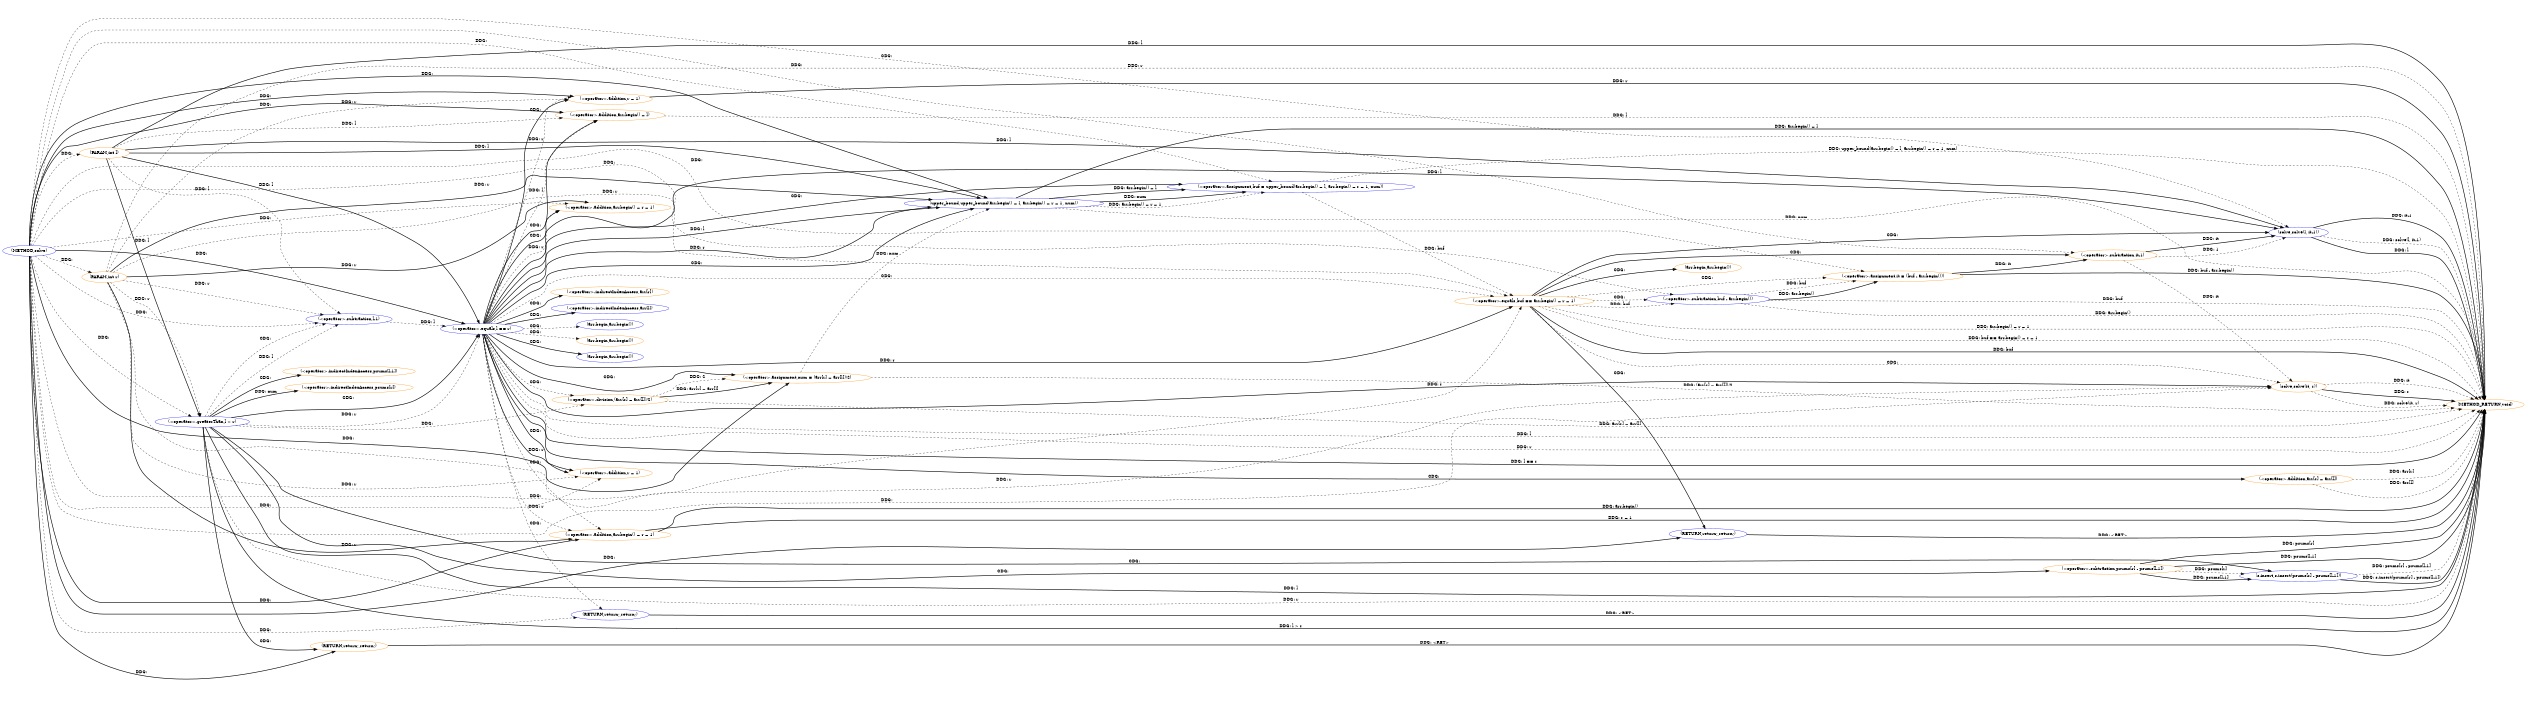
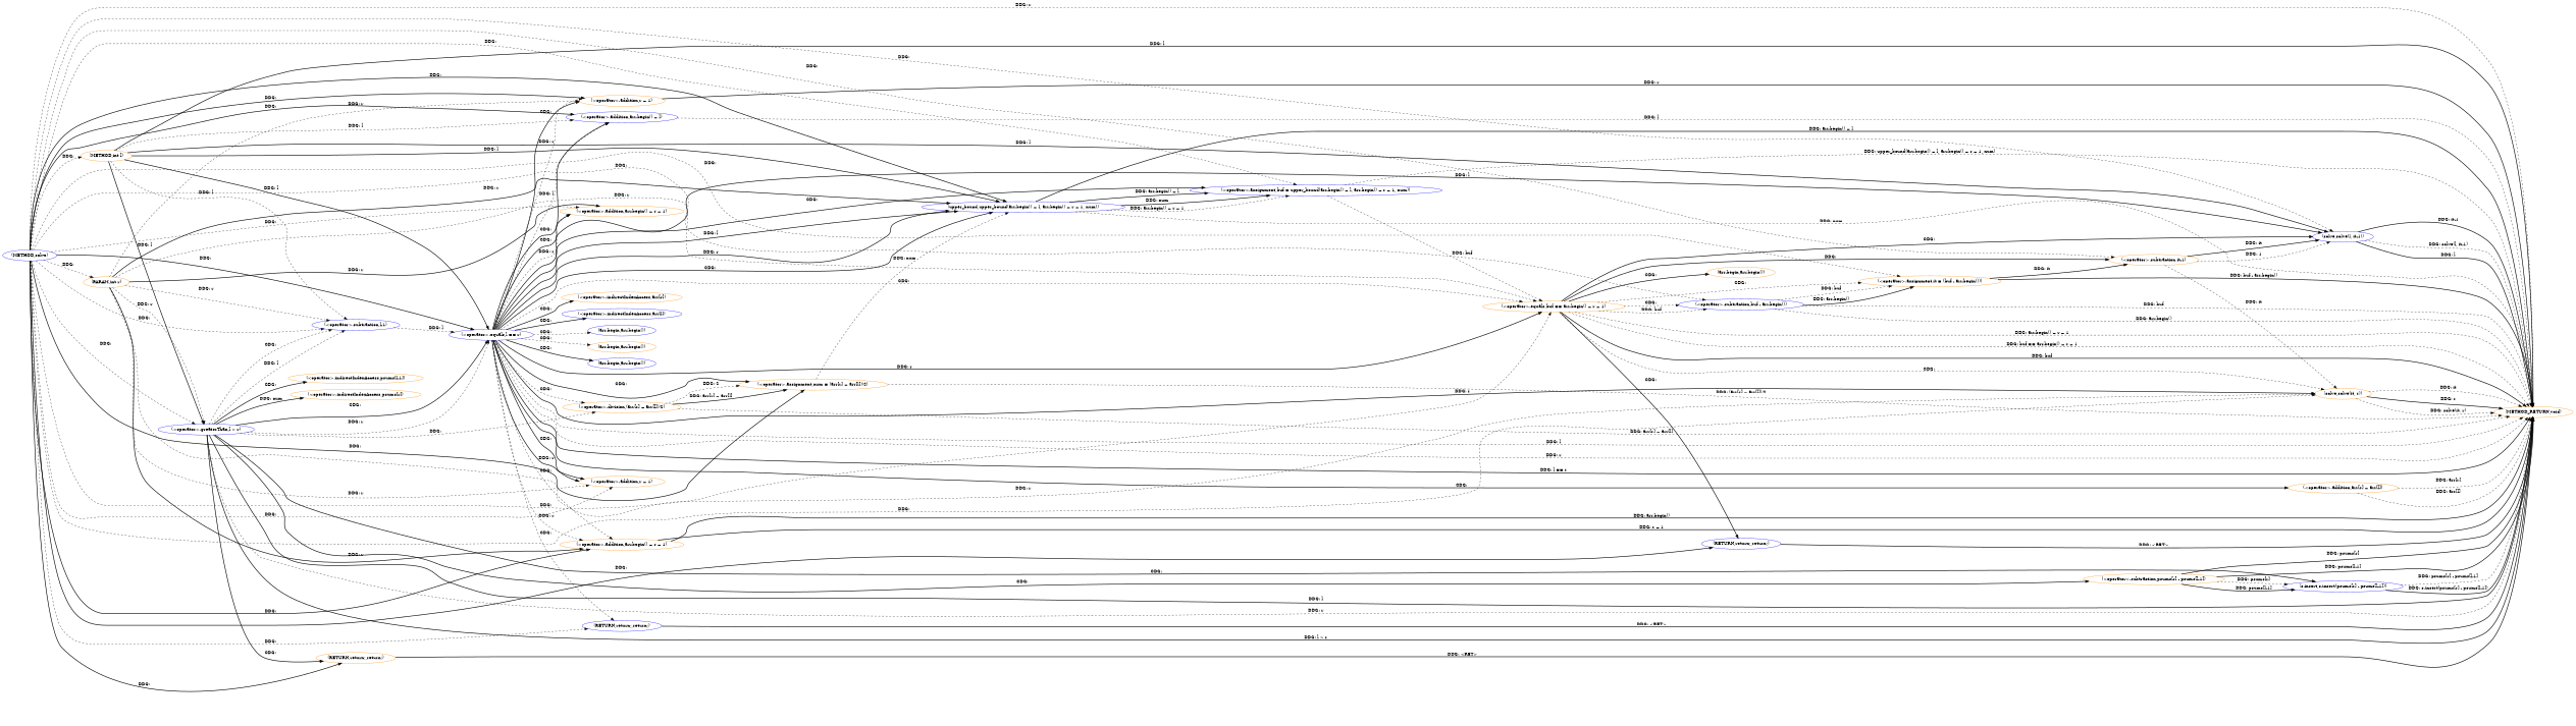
  digraph {
    fontname="DejaVu Serif"
    rankdir=LR
    node [color=darkorange fontname="DejaVu Serif"]
    edge [fontname="DejaVu Serif" style=dashed]
    n1 [color=blue label="(METHOD,solve)"]
-   n2 [label="(PARAM,int l)"]
+   n2 [label="(METHOD,int l)"]
    n3 [label="(PARAM,int r)"]
    n4 [label="(<operator>.assignment,num = (arr[r] + arr[l])/2)"]
    n5 [color=blue label="(<operator>.assignment,buf = upper_bound(arr.begin() + l, arr.begin() + r + 1, num))"]
    n6 [label="(<operator>.assignment,it = (buf - arr.begin()))"]
    n7 [color=blue label="(solve,solve(l, it-1))"]
    n8 [label="(solve,solve(it, r))"]
    n9 [color=blue label="(<operator>.greaterThan,l > r)"]
    n10 [color=blue label="(<operator>.equals,l == r)"]
    n11 [label="(<operator>.equals,buf == arr.begin() + r + 1)"]
    n12 [label="(RETURN,return;,return;)"]
    n13 [color=blue label="(RETURN,return;,return;)"]
    n14 [color=blue label="(upper_bound,upper_bound(arr.begin() + l, arr.begin() + r + 1, num))"]
    n15 [color=blue label="(RETURN,return;,return;)"]
    n16 [color=blue label="(<operator>.subtraction,buf - arr.begin())"]
    n17 [label="(<operator>.subtraction,it-1)"]
-   n18 [label="(<operator>.addition,arr.begin() + l)"]
+   n18 [color=blue label="(<operator>.addition,arr.begin() + l)"]
    n19 [label="(<operator>.addition,arr.begin() + r + 1)"]
    n20 [label="(<operator>.addition,arr.begin() + r + 1)"]
    n21 [color=blue label="(<operator>.subtraction,l-1)"]
    n22 [label="(<operator>.addition,r + 1)"]
    n23 [label="(<operator>.addition,r + 1)"]
    n24 [label="(METHOD_RETURN,void)"]
    n25 [label="(<operator>.division,(arr[r] + arr[l])/2)"]
    n26 [color=blue label="(s.insert,s.insert(psums[r] - psums[l-1]))"]
    n27 [label="(<operator>.subtraction,psums[r] - psums[l-1])"]
    n28 [label="(<operator>.indirectIndexAccess,psums[r])"]
    n29 [label="(<operator>.indirectIndexAccess,psums[l-1])"]
    n30 [label="(<operator>.addition,arr[r] + arr[l])"]
    n31 [label="(<operator>.indirectIndexAccess,arr[r])"]
    n32 [color=blue label="(<operator>.indirectIndexAccess,arr[l])"]
    n33 [color=blue label="(arr.begin,arr.begin())"]
    n34 [label="(arr.begin,arr.begin())"]
    n35 [color=blue label="(arr.begin,arr.begin())"]
    n36 [label="(arr.begin,arr.begin())"]
    n1 -> n2 [label="DDG: "]
    n1 -> n3 [label="DDG: "]
    n1 -> n4 [label="DDG: " style=bold]
    n1 -> n5 [label="DDG: "]
    n1 -> n6 [label="DDG: "]
-   n1 -> n7 [label="CDG: "]
+   n1 -> n7 [label="DDG: "]
    n1 -> n8 [label="DDG: "]
    n1 -> n9 [label="DDG: "]
    n1 -> n10 [label="DDG: " style=bold]
    n1 -> n11 [label="DDG: "]
    n1 -> n12 [label="DDG: " style=bold]
    n1 -> n13 [label="DDG: "]
    n1 -> n14 [label="DDG: " style=bold]
    n1 -> n15 [label="DDG: " style=bold]
    n1 -> n16 [label="DDG: "]
    n1 -> n17 [label="DDG: "]
    n1 -> n18 [label="DDG: " style=bold]
    n1 -> n19 [label="DDG: "]
    n1 -> n20 [label="DDG: " style=bold]
    n1 -> n21 [label="DDG: "]
    n1 -> n22 [label="DDG: "]
    n1 -> n23 [label="DDG: " style=bold]
    n2 -> n7 [label="DDG: l" style=bold]
    n2 -> n9 [label="DDG: l" style=bold]
    n2 -> n10 [label="DDG: l" style=bold]
    n2 -> n14 [label="DDG: l" style=bold]
    n2 -> n18 [label="DDG: l"]
    n2 -> n21 [label="DDG: l"]
    n2 -> n24 [label="DDG: l" style=bold]
    n3 -> n8 [label="DDG: r"]
    n3 -> n9 [label="DDG: r"]
    n3 -> n11 [label="DDG: r"]
    n3 -> n14 [label="DDG: r" style=bold]
    n3 -> n19 [label="DDG: r" style=bold]
    n3 -> n20 [label="DDG: r" style=bold]
    n3 -> n21 [label="DDG: r"]
    n3 -> n22 [label="DDG: r"]
    n3 -> n23 [label="DDG: r"]
-   n3 -> n24 [label="DDG: r"]
+   n1 -> n24 [label="DDG: r"]
    n4 -> n14 [label="DDG: num"]
    n4 -> n24 [label="DDG: (arr[r] + arr[l])/2"]
    n5 -> n11 [label="DDG: buf"]
    n5 -> n24 [label="DDG: upper_bound(arr.begin() + l, arr.begin() + r + 1, num)"]
    n6 -> n17 [label="DDG: it" style=bold]
    n6 -> n24 [label="DDG: buf - arr.begin()" style=bold]
    n7 -> n24 [label="DDG: l" style=bold]
    n7 -> n24 [label="DDG: it-1" style=bold]
    n7 -> n24 [label="DDG: solve(l, it-1)"]
    n8 -> n24 [label="DDG: it"]
    n8 -> n24 [label="DDG: r" style=bold]
    n8 -> n24 [label="DDG: solve(it, r)"]
    n9 -> n10 [label="DDG: r"]
    n9 -> n10 [label="CDG: " style=bold]
    n9 -> n12 [label="CDG: " style=bold]
    n9 -> n21 [label="DDG: l"]
    n9 -> n21 [label="CDG: "]
    n9 -> n24 [label="DDG: l" style=bold]
    n9 -> n24 [label="DDG: r"]
    n9 -> n24 [label="DDG: l > r" style=bold]
    n9 -> n25 [label="DDG: "]
    n9 -> n26 [label="CDG: " style=bold]
    n9 -> n27 [label="CDG: " style=bold]
    n9 -> n28 [label="DDG: num" style=bold]
    n9 -> n29 [label="CDG: " style=bold]
    n10 -> n4 [label="CDG: " style=bold]
    n10 -> n5 [label="CDG: " style=bold]
    n10 -> n7 [label="DDG: l" style=bold]
    n10 -> n8 [label="DDG: r" style=bold]
    n10 -> n11 [label="DDG: r" style=bold]
    n10 -> n11 [label="CDG: "]
    n10 -> n13 [label="CDG: "]
    n10 -> n14 [label="DDG: l" style=bold]
    n10 -> n14 [label="DDG: r" style=bold]
    n10 -> n14 [label="CDG: " style=bold]
    n10 -> n18 [label="DDG: l"]
    n10 -> n18 [label="CDG: " style=bold]
    n10 -> n19 [label="DDG: r"]
    n10 -> n19 [label="CDG: " style=bold]
    n10 -> n20 [label="DDG: r"]
    n10 -> n20 [label="CDG: "]
    n10 -> n22 [label="DDG: r" style=bold]
    n10 -> n22 [label="CDG: " style=bold]
    n10 -> n23 [label="DDG: r"]
    n10 -> n23 [label="CDG: " style=bold]
    n10 -> n24 [label="DDG: l"]
    n10 -> n24 [label="DDG: r"]
    n10 -> n24 [label="DDG: l == r" style=bold]
    n10 -> n25 [label="CDG: "]
    n10 -> n30 [label="CDG: " style=bold]
    n10 -> n31 [label="CDG: " style=bold]
    n10 -> n32 [label="CDG: " style=bold]
    n10 -> n33 [label="CDG: "]
    n10 -> n34 [label="CDG: "]
    n10 -> n35 [label="CDG: " style=bold]
    n11 -> n6 [label="CDG: "]
    n11 -> n7 [label="CDG: " style=bold]
    n11 -> n8 [label="CDG: "]
    n11 -> n15 [label="CDG: " style=bold]
    n11 -> n16 [label="DDG: buf"]
    n11 -> n16 [label="CDG: "]
-   n11 -> n17 [label="CDG: " style=bold]
+   n11 -> n17 [label="DDG: " style=bold]
    n11 -> n24 [label="DDG: buf" style=bold]
    n11 -> n24 [label="DDG: arr.begin() + r + 1"]
    n11 -> n24 [label="DDG: buf == arr.begin() + r + 1"]
    n11 -> n36 [label="CDG: " style=bold]
    n12 -> n24 [label="DDG: <RET>" style=bold]
    n13 -> n24 [label="DDG: <RET>" style=bold]
    n14 -> n5 [label="DDG: arr.begin() + l" style=bold]
    n14 -> n5 [label="DDG: num" style=bold]
    n14 -> n5 [label="DDG: arr.begin() + r + 1"]
    n14 -> n24 [label="DDG: arr.begin() + l" style=bold]
    n14 -> n24 [label="DDG: num"]
    n15 -> n24 [label="DDG: <RET>" style=bold]
    n16 -> n6 [label="DDG: buf"]
    n16 -> n6 [label="DDG: arr.begin()" style=bold]
    n16 -> n24 [label="DDG: buf"]
    n16 -> n24 [label="DDG: arr.begin()"]
    n17 -> n7 [label="DDG: it" style=bold]
    n17 -> n7 [label="DDG: 1"]
    n17 -> n8 [label="DDG: it"]
    n18 -> n24 [label="DDG: l"]
    n20 -> n24 [label="DDG: arr.begin()" style=bold]
    n20 -> n24 [label="DDG: r + 1" style=bold]
    n21 -> n10 [label="DDG: l"]
    n23 -> n24 [label="DDG: r" style=bold]
    n25 -> n4 [label="DDG: 2"]
    n25 -> n4 [label="DDG: arr[r] + arr[l]" style=bold]
    n25 -> n24 [label="DDG: arr[r] + arr[l]"]
    n26 -> n24 [label="DDG: psums[r] - psums[l-1]"]
    n26 -> n24 [label="DDG: s.insert(psums[r] - psums[l-1])" style=bold]
    n27 -> n24 [label="DDG: psums[r]" style=bold]
    n27 -> n24 [label="DDG: psums[l-1]" style=bold]
    n27 -> n26 [label="DDG: psums[l-1]" style=bold]
    n27 -> n26 [label="DDG: psums[r]"]
    n30 -> n24 [label="DDG: arr[r]"]
    n30 -> n24 [label="DDG: arr[l]"]
  }
